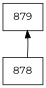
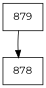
  digraph {
    fontname=Montserrat
    node [shape=record fontname=Montserrat]
    n1 [label="{879}"]
    n2 [label="{878}"]
-   n2 -> n1 [fontname=Montserrat]
+   n1 -> n2 [fontname=Montserrat]
  }
